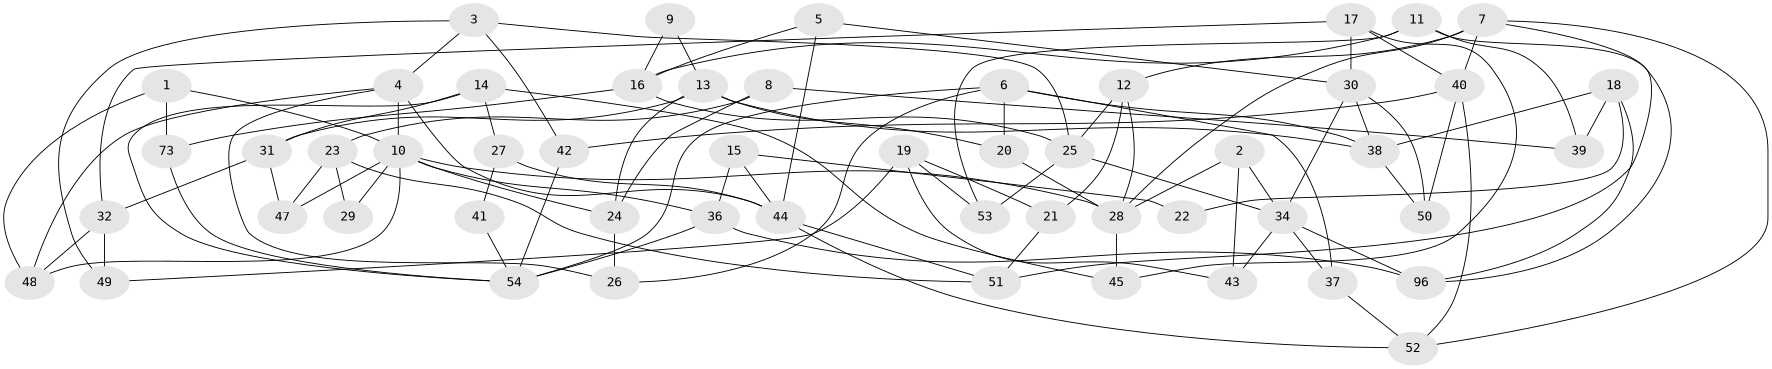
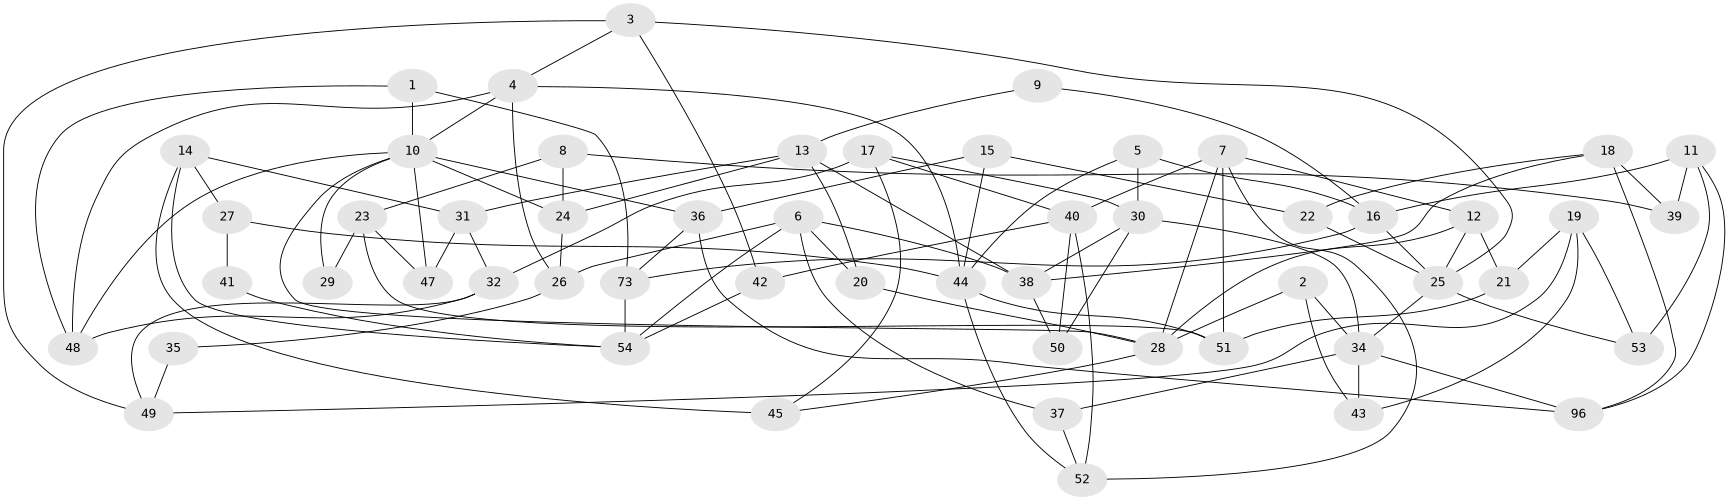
  graph {
    fontname="DejaVu Sans Mono"
    node [color=gray90 fontname="DejaVu Sans Mono" style=filled]
    edge [fontname="DejaVu Sans Mono"]
    1
    10
    n3 [label=73]
    48
    28
    24
    29
    36
    47
    54
    2
    34
    43
    45
    37
    n16 [label=96]
    3
    4
    25
    42
    49
    26
    44
    53
+   35
    51
    52
    5
    16
    30
    38
    50
    6
    20
    27
    41
    7
    12
    40
    21
    8
    23
    39
    9
    13
    31
    19
    11
    32
    14
    15
    22
    17
    18
    1 -- 10
    1 -- n3
    1 -- 48
    10 -- 48
    10 -- 28
    10 -- 24
    10 -- 29
    10 -- 36
    10 -- 47
    n3 -- 54
    28 -- 45
    24 -- 26
-   36 -- 54
+   36 -- n3
    36 -- n16
    2 -- 28
    2 -- 34
    2 -- 43
    34 -- 43
    34 -- 37
    34 -- n16
    37 -- 52
    3 -- 4
    3 -- 25
    3 -- 42
    3 -- 49
    4 -- 10
    4 -- 48
    4 -- 26
    4 -- 44
    25 -- 34
    25 -- 53
    42 -- 54
+   26 -- 35
    44 -- 51
    44 -- 52
+   35 -- 49
    5 -- 44
    5 -- 16
    5 -- 30
    16 -- n3
    16 -- 25
    30 -- 34
    30 -- 38
    30 -- 50
    38 -- 50
    6 -- 54
    6 -- 37
    6 -- 26
    6 -- 38
    6 -- 20
    20 -- 28
    27 -- 44
    27 -- 41
    41 -- 54
    7 -- 28
    7 -- 51
    7 -- 52
    7 -- 12
    7 -- 40
    12 -- 28
    12 -- 25
    12 -- 21
    40 -- 42
    40 -- 52
    40 -- 50
    21 -- 51
    8 -- 24
    8 -- 23
    8 -- 39
    23 -- 29
    23 -- 47
    23 -- 51
    9 -- 16
    9 -- 13
    13 -- 24
    13 -- 38
    13 -- 20
    13 -- 31
    31 -- 47
    31 -- 32
    19 -- 43
    19 -- 49
    19 -- 53
    19 -- 21
    11 -- n16
    11 -- 53
    11 -- 16
    11 -- 39
    32 -- 48
    32 -- 49
    14 -- 54
    14 -- 45
    14 -- 27
    14 -- 31
    15 -- 36
    15 -- 44
    15 -- 22
+   22 -- 25
    17 -- 45
    17 -- 30
    17 -- 40
    17 -- 32
    18 -- n16
    18 -- 38
    18 -- 39
    18 -- 22
  }
